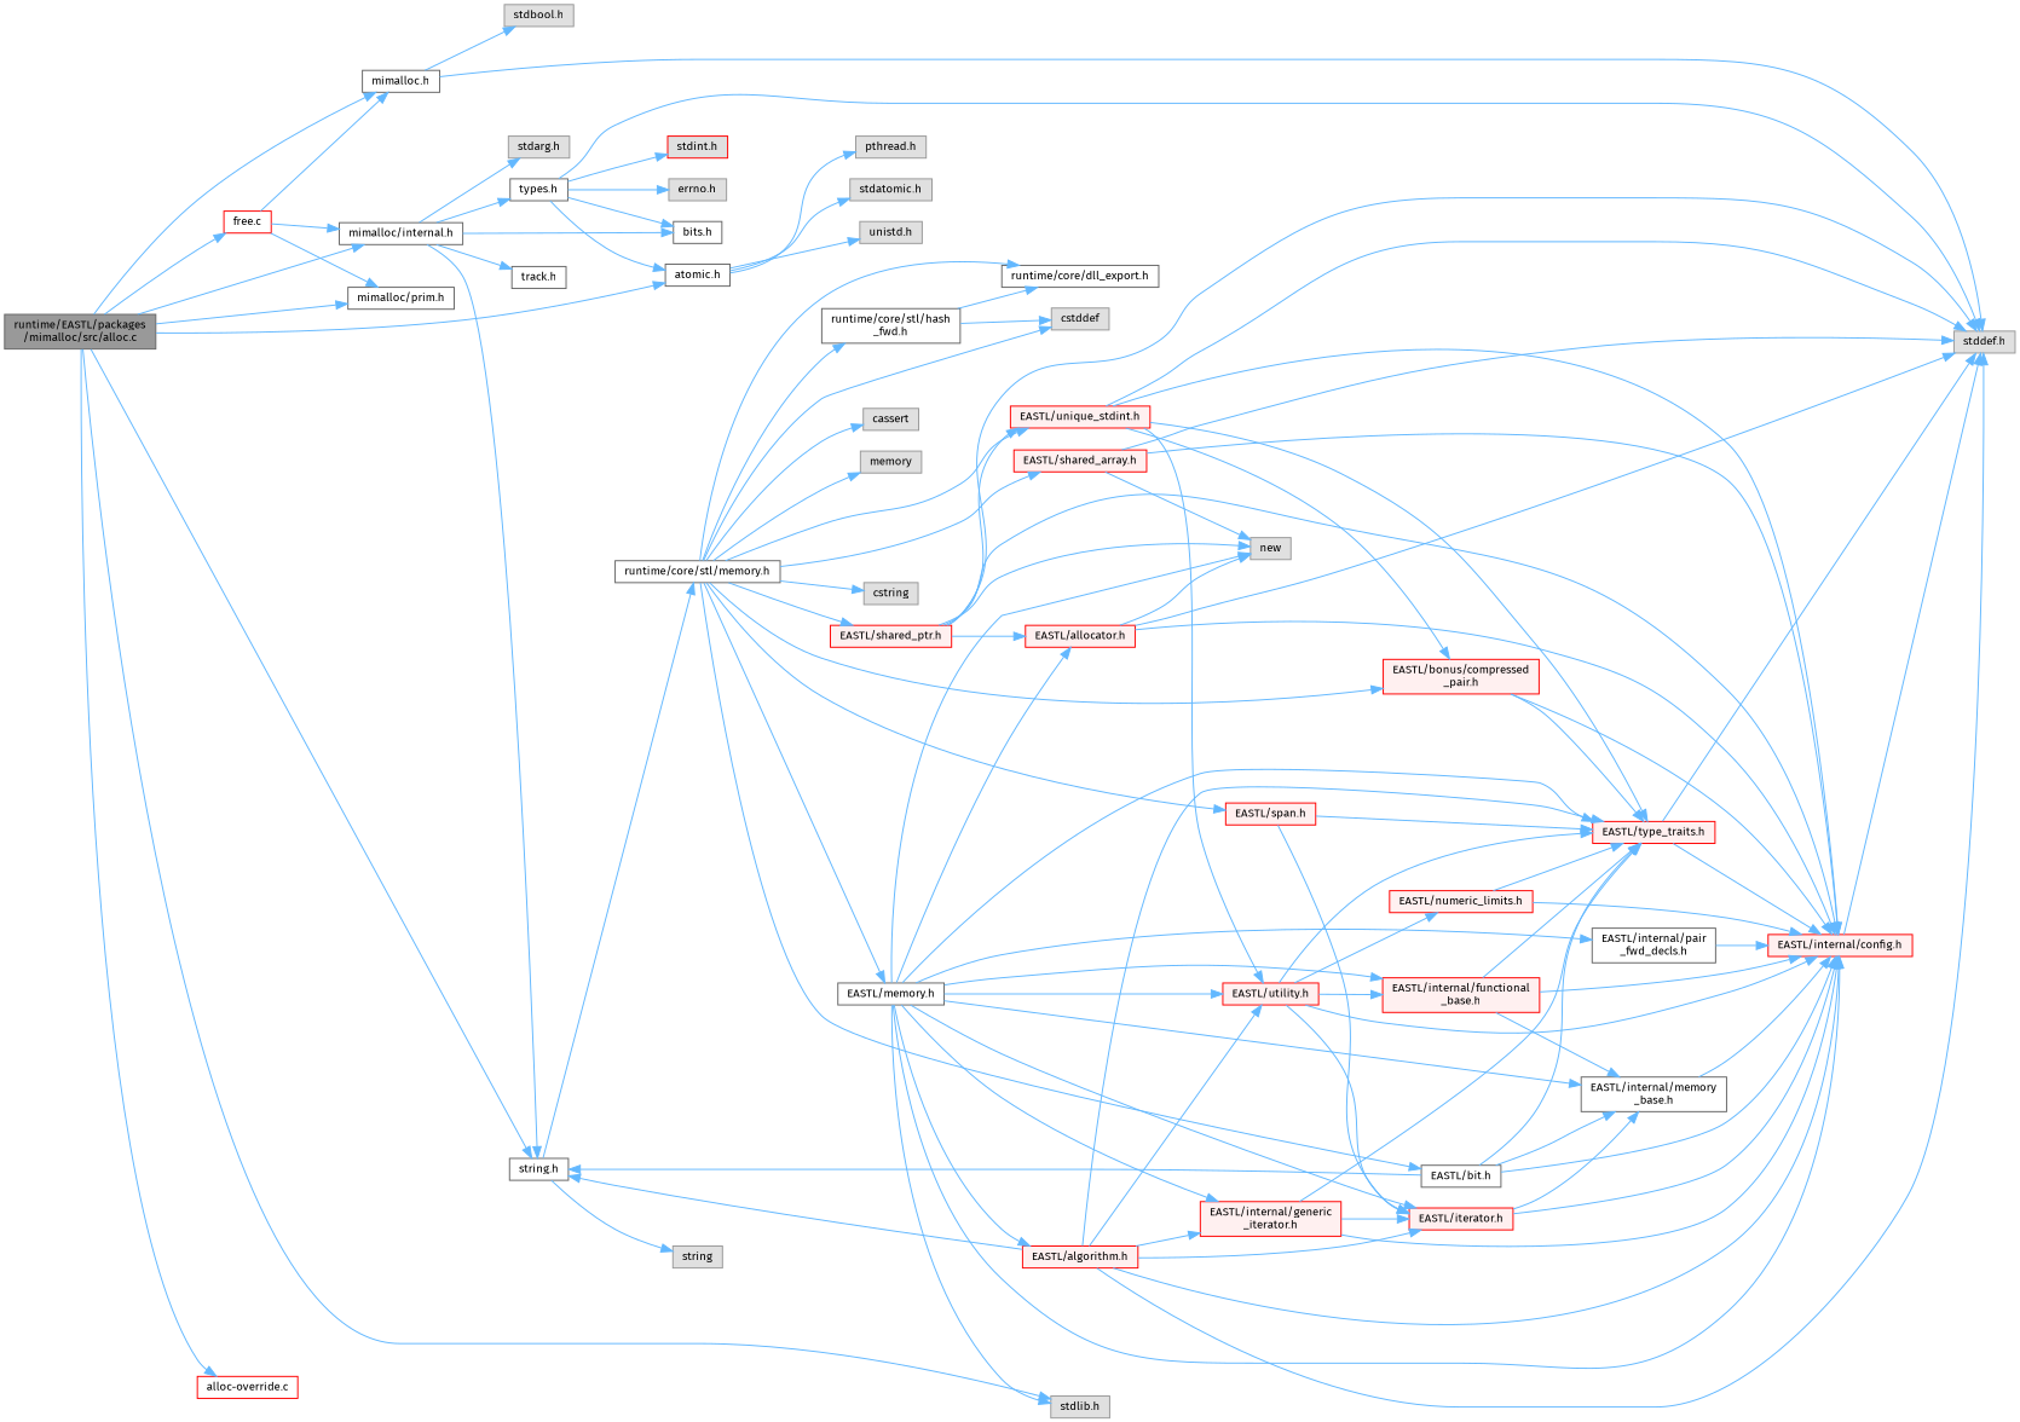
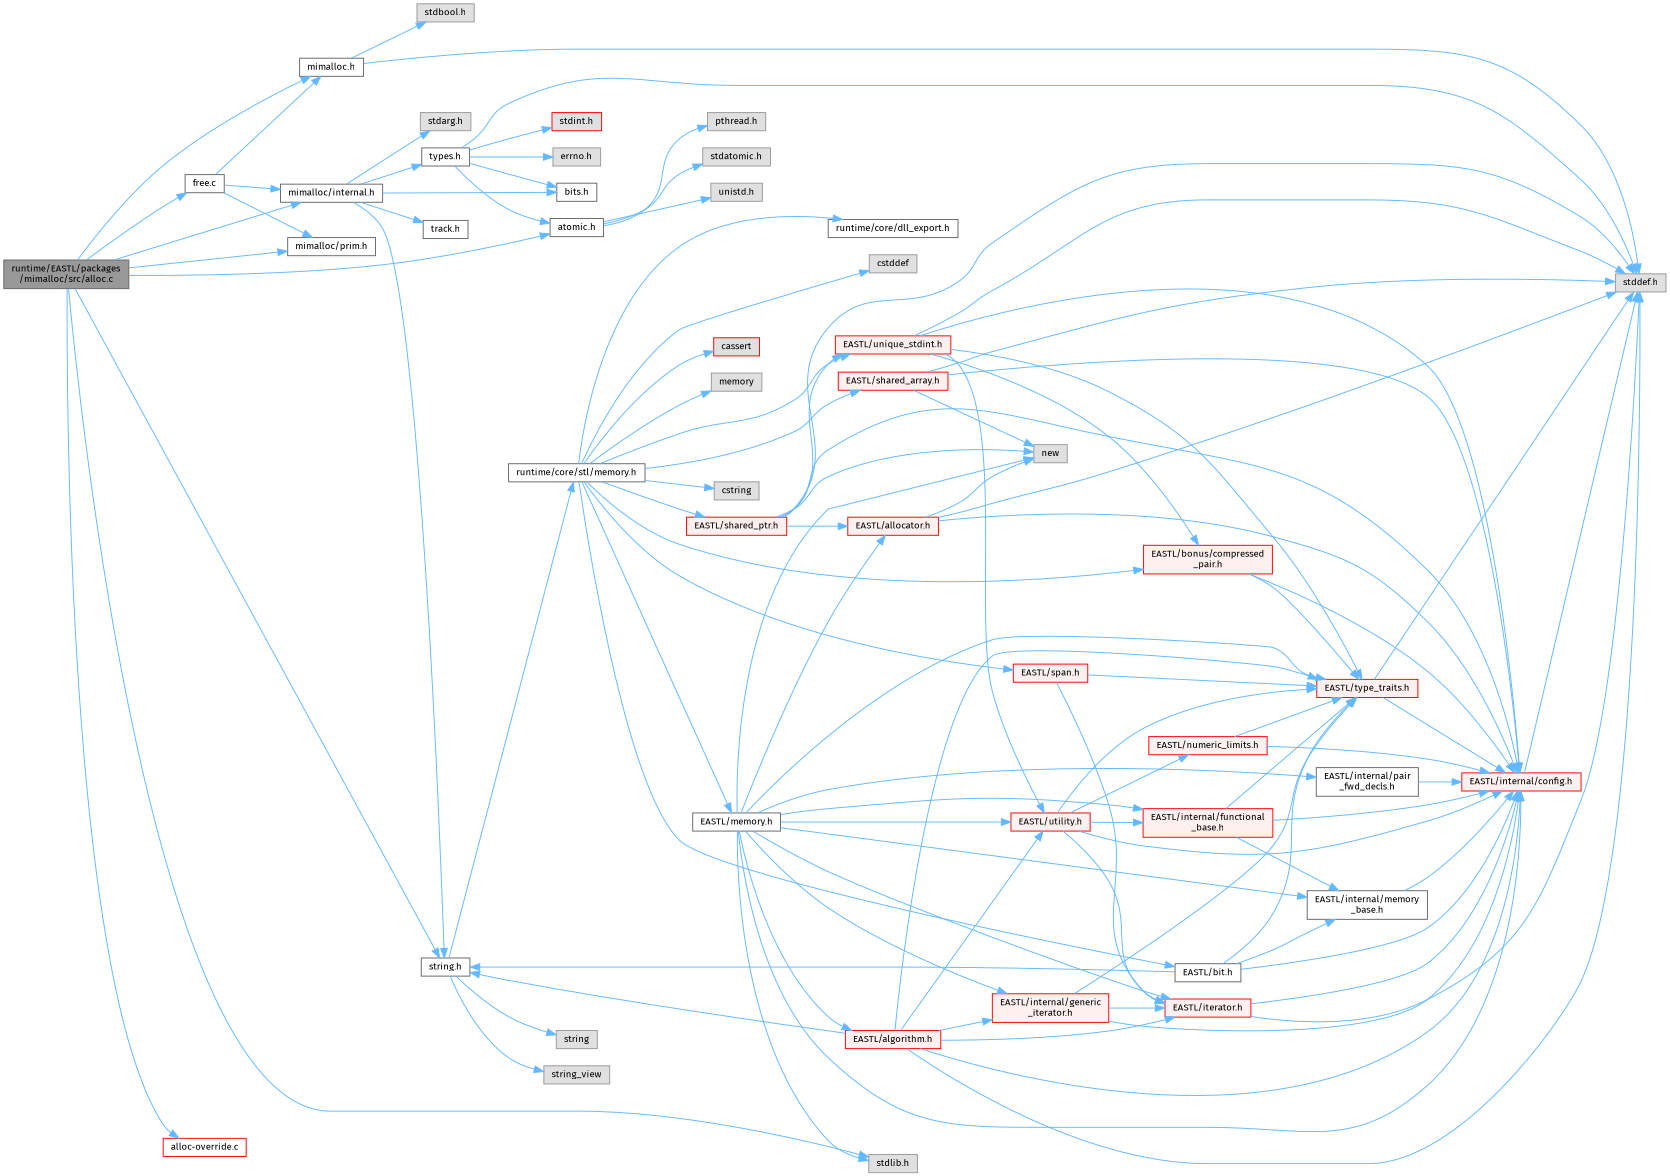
  digraph {
    fontname="Fira Sans"
    rankdir=LR
    node [color=grey40 fillcolor=white fontname="Fira Sans" fontsize=10 shape=box style=filled]
    edge [color=steelblue1 fontname="Fira Sans" fontsize=10 labelfontname=Helvetica labelfontsize=10 style=solid]
    n1 [color=gray40 fillcolor=grey60 fontcolor=black height=0.2 label="runtime/EASTL/packages\l/mimalloc/src/alloc.c" width=0.4]
    n2 [height=0.2 label="mimalloc.h" width=0.4]
    n3 [height=0.2 label="mimalloc/internal.h" width=0.4]
    n4 [height=0.2 label="atomic.h" width=0.4]
    n5 [height=0.2 label="string.h" width=0.4]
    n6 [color=grey60 fillcolor="#E0E0E0" height=0.2 label="stdlib.h" width=0.4]
    n7 [height=0.2 label="mimalloc/prim.h" width=0.4]
    n8 [color=red height=0.2 label="alloc-override.c" width=0.4]
-   n9 [color=red height=0.2 label="free.c" width=0.4]
+   n9 [height=0.2 label="free.c" width=0.4]
    n10 [color=grey60 fillcolor="#E0E0E0" height=0.2 label="stddef.h" width=0.4]
    n11 [color=grey60 fillcolor="#E0E0E0" height=0.2 label="stdbool.h" width=0.4]
    n12 [height=0.2 label="types.h" width=0.4]
    n13 [height=0.2 label="bits.h" width=0.4]
    n14 [height=0.2 label="track.h" width=0.4]
    n15 [color=grey60 fillcolor="#E0E0E0" height=0.2 label="stdarg.h" width=0.4]
    n16 [color=grey60 fillcolor="#E0E0E0" height=0.2 label="pthread.h" width=0.4]
    n17 [color=grey60 fillcolor="#E0E0E0" height=0.2 label="stdatomic.h" width=0.4]
    n18 [color=grey60 fillcolor="#E0E0E0" height=0.2 label="unistd.h" width=0.4]
    n19 [color=grey60 fillcolor="#E0E0E0" height=0.2 label=string width=0.4]
+   n20 [color=grey60 fillcolor="#E0E0E0" height=0.2 label=string_view width=0.4]
    n21 [height=0.2 label="runtime/core/stl/memory.h" width=0.4]
    n22 [color=red fillcolor="#E0E0E0" height=0.2 label="stdint.h" width=0.4]
    n23 [color=grey60 fillcolor="#E0E0E0" height=0.2 label="errno.h" width=0.4]
    n24 [color=grey60 fillcolor="#E0E0E0" height=0.2 label=cstddef width=0.4]
-   n25 [color=grey60 fillcolor="#E0E0E0" height=0.2 label=cassert width=0.4]
+   n25 [color=red fillcolor="#E0E0E0" height=0.2 label=cassert width=0.4]
    n26 [color=grey60 fillcolor="#E0E0E0" height=0.2 label=memory width=0.4]
    n27 [color=grey60 fillcolor="#E0E0E0" height=0.2 label=cstring width=0.4]
    n28 [height=0.2 label="EASTL/bit.h" width=0.4]
    n29 [height=0.2 label="EASTL/memory.h" width=0.4]
    n30 [color=red fillcolor="#FFF0F0" height=0.2 label="EASTL/shared_array.h" width=0.4]
    n31 [color=red fillcolor="#FFF0F0" height=0.2 label="EASTL/unique_stdint.h" width=0.4]
    n32 [color=red fillcolor="#FFF0F0" height=0.2 label="EASTL/bonus/compressed\l_pair.h" width=0.4]
    n33 [color=red fillcolor="#FFF0F0" height=0.2 label="EASTL/shared_ptr.h" width=0.4]
    n34 [color=red fillcolor="#FFF0F0" height=0.2 label="EASTL/span.h" width=0.4]
    n35 [height=0.2 label="runtime/core/dll_export.h" width=0.4]
-   n36 [height=0.2 label="runtime/core/stl/hash\l_fwd.h" width=0.4]
    n37 [color=red fillcolor="#FFF0F0" height=0.2 label="EASTL/internal/config.h" width=0.4]
    n38 [height=0.2 label="EASTL/internal/memory\l_base.h" width=0.4]
    n39 [color=red fillcolor="#FFF0F0" height=0.2 label="EASTL/type_traits.h" width=0.4]
    n40 [color=red fillcolor="#FFF0F0" height=0.2 label="EASTL/internal/generic\l_iterator.h" width=0.4]
    n41 [color=red fillcolor="#FFF0F0" height=0.2 label="EASTL/iterator.h" width=0.4]
    n42 [height=0.2 label="EASTL/internal/pair\l_fwd_decls.h" width=0.4]
    n43 [color=red fillcolor="#FFF0F0" height=0.2 label="EASTL/internal/functional\l_base.h" width=0.4]
    n44 [color=red fillcolor="#FFF0F0" height=0.2 label="EASTL/algorithm.h" width=0.4]
    n45 [color=red fillcolor="#FFF0F0" height=0.2 label="EASTL/utility.h" width=0.4]
    n46 [color=red fillcolor="#FFF0F0" height=0.2 label="EASTL/allocator.h" width=0.4]
    n47 [color=grey60 fillcolor="#E0E0E0" height=0.2 label=new width=0.4]
    n48 [color=red fillcolor="#FFF0F0" height=0.2 label="EASTL/numeric_limits.h" width=0.4]
    n1 -> n2
    n1 -> n3
    n1 -> n4
    n1 -> n5
    n1 -> n6
    n1 -> n7
    n1 -> n8
    n1 -> n9
    n2 -> n10
    n2 -> n11
    n3 -> n5
    n3 -> n12
    n3 -> n13
    n3 -> n14
    n3 -> n15
    n4 -> n16
    n4 -> n17
    n4 -> n18
    n5 -> n19
+   n5 -> n20
    n5 -> n21
    n9 -> n2
    n9 -> n3
    n9 -> n7
    n12 -> n4
    n12 -> n10
    n12 -> n13
    n12 -> n22
    n12 -> n23
    n21 -> n24
    n21 -> n25
    n21 -> n26
    n21 -> n27
    n21 -> n28
    n21 -> n29
    n21 -> n30
    n21 -> n31
    n21 -> n32
    n21 -> n33
    n21 -> n34
    n21 -> n35
-   n21 -> n36
    n28 -> n5
    n28 -> n37
    n28 -> n38
    n28 -> n39
    n29 -> n6
    n29 -> n37
    n29 -> n38
    n29 -> n39
    n29 -> n40
    n29 -> n41
    n29 -> n42
    n29 -> n43
    n29 -> n44
    n29 -> n45
    n29 -> n46
    n29 -> n47
    n30 -> n10
    n30 -> n37
    n30 -> n47
    n31 -> n10
    n31 -> n32
    n31 -> n37
    n31 -> n39
    n31 -> n45
    n32 -> n37
    n32 -> n39
    n33 -> n10
    n33 -> n31
    n33 -> n37
    n33 -> n46
    n33 -> n47
    n34 -> n39
    n34 -> n41
-   n36 -> n24
-   n36 -> n35
    n37 -> n10
    n38 -> n37
    n39 -> n10
    n39 -> n37
    n40 -> n37
    n40 -> n39
    n40 -> n41
-   n41 -> n38
+   n41 -> n10
    n41 -> n37
    n42 -> n37
    n43 -> n37
    n43 -> n38
    n43 -> n39
    n44 -> n5
    n44 -> n10
    n44 -> n37
    n44 -> n39
    n44 -> n40
    n44 -> n41
    n44 -> n45
    n45 -> n37
    n45 -> n39
    n45 -> n41
    n45 -> n43
    n45 -> n48
    n46 -> n10
    n46 -> n37
    n46 -> n47
    n48 -> n37
    n48 -> n39
  }
